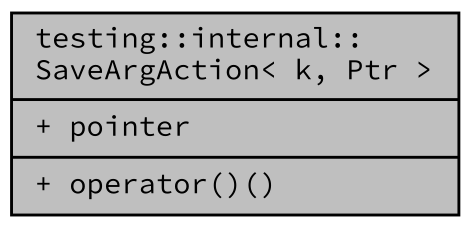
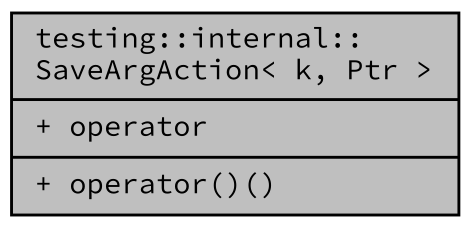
  digraph {
    fontname="Source Code Pro"
-   n1 [color=black fillcolor=grey75 fontcolor=black fontname="Source Code Pro" fontsize=10 height=0.2 label="{testing::internal::\lSaveArgAction\< k, Ptr \>\n|+ pointer\l|+ operator()()\l}" shape=record style=filled width=0.4]
+   n1 [color=black fillcolor=grey75 fontcolor=black fontname="Source Code Pro" fontsize=10 height=0.2 label="{testing::internal::\lSaveArgAction\< k, Ptr \>\n|+ operator\l|+ operator()()\l}" shape=record style=filled width=0.4]
  }
